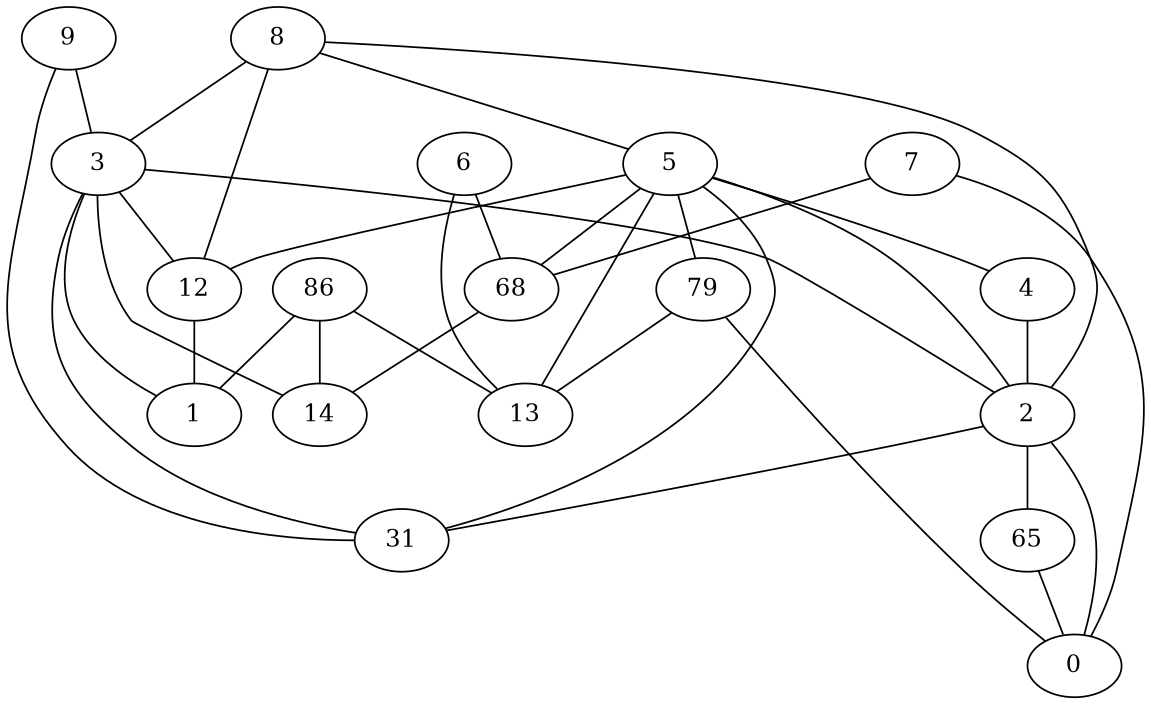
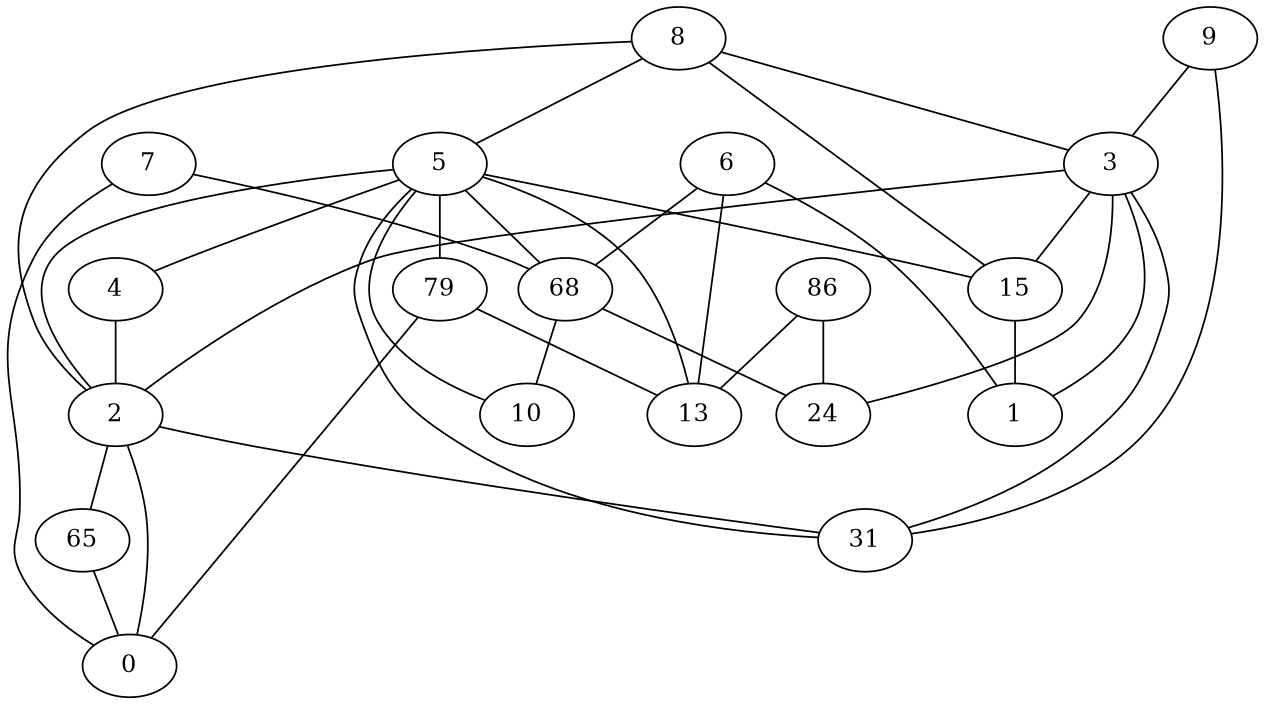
  digraph {
    edge [color=black dir=none]
    7
    n2 [label=68]
    0
-   14
+   10
+   14 [label=24]
    4
    2
    n8 [label=65]
    n9 [label=31]
    6
    1
    13
    n13 [label=79]
    8
-   12
+   12 [label=15]
    3
    5
    n18 [label=86]
    9
    subgraph sub_1 {
      7
      n2
      0
+     10
      14
      4
      2
      n8
      n9
      6
      1
      13
      n13
      8
      12
      3
      5
      n18
      9
    }
    7 -> n2
    7 -> 0
+   n2 -> 10
    n2 -> 14
    4 -> 2
    2 -> 0
    2 -> n8
    2 -> n9
    n8 -> 0
    6 -> n2
-   n18 -> 1
+   6 -> 1
    6 -> 13
    n13 -> 0
    n13 -> 13
    8 -> 2
    8 -> 12
    8 -> 3
    8 -> 5
    12 -> 1
    3 -> 14
    3 -> 2
    3 -> n9
    3 -> 1
    3 -> 12
    5 -> n2
+   5 -> 10
    5 -> 4
    5 -> 2
    5 -> n9
    5 -> 13
    5 -> n13
    5 -> 12
    n18 -> 14
    n18 -> 13
    9 -> n9
    9 -> 3
  }
